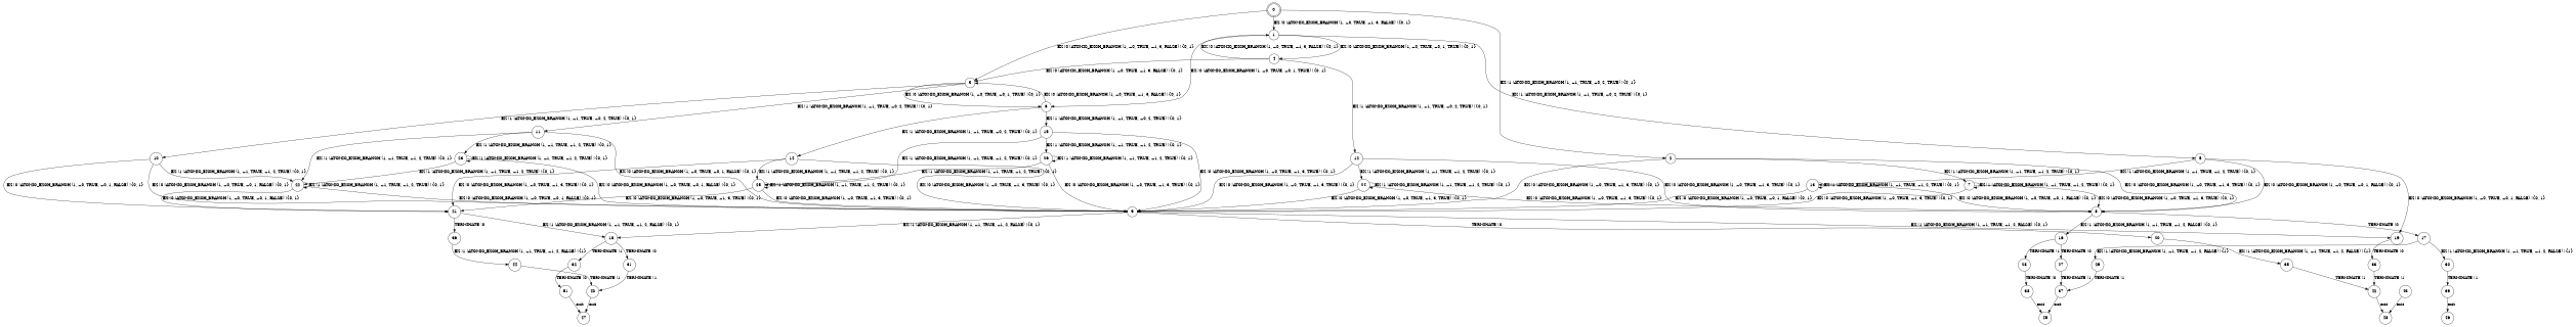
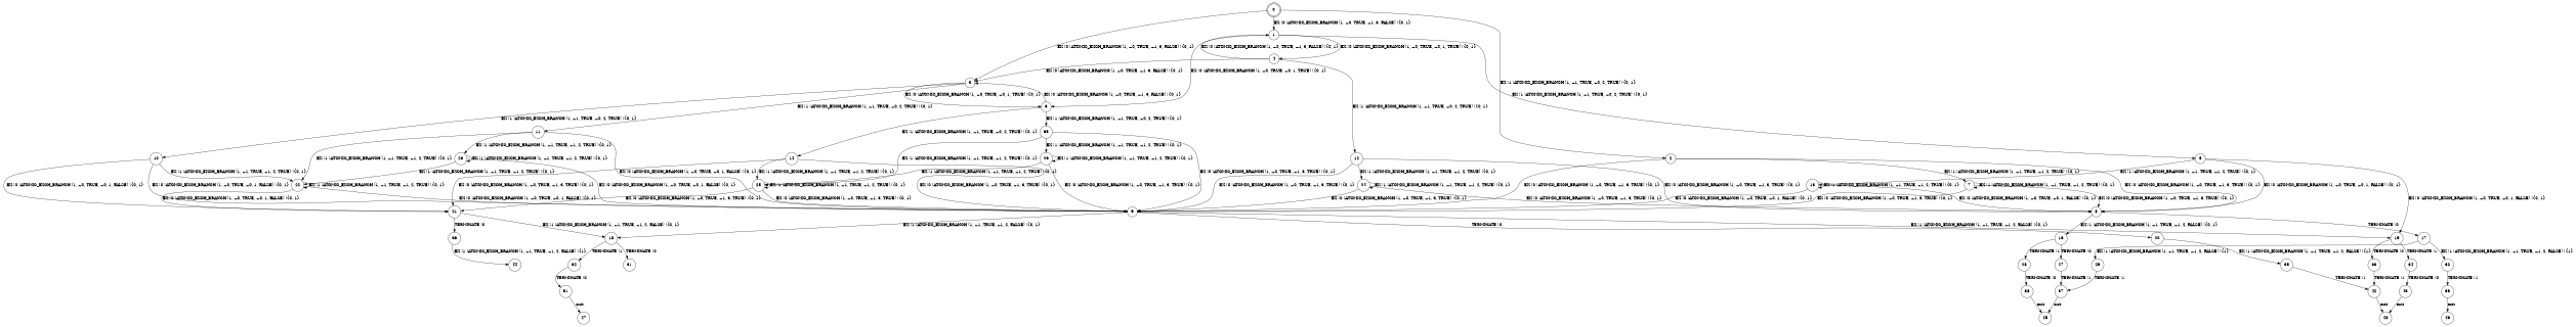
  digraph {
    fontname="DejaVu Serif"
    node [fontname="DejaVu Serif" shape=circle]
    edge [fontname="DejaVu Serif"]
    0 [peripheries=2]
    1
    2
    3
    4
    5
    6
    7
    8
    9
    10
    11
    12
    13
    19
    14
-   15
+   15 [label=65]
    16
    17
    18
    20
    21
    22
    23
    24
    25
    26
    27
    28
    29
    30
    31
    32
    33
+   34
    35
    36
    37
    38
    39
-   40
    n42 [label=51]
    42
    43
    44
    45
    46
    47
    48
    0 -> 1 [label="EX !0 !ATOMIC_EXCH_BRANCH (1, +0, TRUE, +1, 3, FALSE) !{0, 1}"]
    0 -> 2 [label="EX !1 !ATOMIC_EXCH_BRANCH (1, +1, TRUE, +0, 2, TRUE) !{0, 1}"]
    0 -> 3 [label="EX !0 !ATOMIC_EXCH_BRANCH (1, +0, TRUE, +1, 3, FALSE) !{0, 1}"]
    1 -> 4 [label="EX !0 !ATOMIC_EXCH_BRANCH (1, +0, TRUE, +0, 1, TRUE) !{0, 1}"]
    1 -> 5 [label="EX !1 !ATOMIC_EXCH_BRANCH (1, +1, TRUE, +0, 2, TRUE) !{0, 1}"]
    1 -> 6 [label="EX !0 !ATOMIC_EXCH_BRANCH (1, +0, TRUE, +0, 1, TRUE) !{0, 1}"]
    2 -> 7 [label="EX !1 !ATOMIC_EXCH_BRANCH (1, +1, TRUE, +1, 2, TRUE) !{0, 1}"]
    2 -> 8 [label="EX !0 !ATOMIC_EXCH_BRANCH (1, +0, TRUE, +1, 3, TRUE) !{0, 1}"]
    2 -> 9 [label="EX !0 !ATOMIC_EXCH_BRANCH (1, +0, TRUE, +1, 3, TRUE) !{0, 1}"]
    3 -> 6 [label="EX !0 !ATOMIC_EXCH_BRANCH (1, +0, TRUE, +0, 1, TRUE) !{0, 1}"]
    3 -> 10 [label="EX !1 !ATOMIC_EXCH_BRANCH (1, +1, TRUE, +0, 2, TRUE) !{0, 1}"]
    3 -> 11 [label="EX !1 !ATOMIC_EXCH_BRANCH (1, +1, TRUE, +0, 2, TRUE) !{0, 1}"]
    4 -> 1 [label="EX !0 !ATOMIC_EXCH_BRANCH (1, +0, TRUE, +1, 3, FALSE) !{0, 1}"]
    4 -> 3 [label="EX !0 !ATOMIC_EXCH_BRANCH (1, +0, TRUE, +1, 3, FALSE) !{0, 1}"]
    4 -> 12 [label="EX !1 !ATOMIC_EXCH_BRANCH (1, +1, TRUE, +0, 2, TRUE) !{0, 1}"]
    5 -> 8 [label="EX !0 !ATOMIC_EXCH_BRANCH (1, +0, TRUE, +0, 1, FALSE) !{0, 1}"]
    5 -> 13 [label="EX !1 !ATOMIC_EXCH_BRANCH (1, +1, TRUE, +1, 2, TRUE) !{0, 1}"]
    5 -> 19 [label="EX !0 !ATOMIC_EXCH_BRANCH (1, +0, TRUE, +0, 1, FALSE) !{0, 1}"]
    6 -> 3 [label="EX !0 !ATOMIC_EXCH_BRANCH (1, +0, TRUE, +1, 3, FALSE) !{0, 1}"]
    6 -> 14 [label="EX !1 !ATOMIC_EXCH_BRANCH (1, +1, TRUE, +0, 2, TRUE) !{0, 1}"]
    6 -> 15 [label="EX !1 !ATOMIC_EXCH_BRANCH (1, +1, TRUE, +0, 2, TRUE) !{0, 1}"]
    7 -> 7 [label="EX !1 !ATOMIC_EXCH_BRANCH (1, +1, TRUE, +1, 2, TRUE) !{0, 1}"]
    7 -> 8 [label="EX !0 !ATOMIC_EXCH_BRANCH (1, +0, TRUE, +1, 3, TRUE) !{0, 1}"]
    7 -> 9 [label="EX !0 !ATOMIC_EXCH_BRANCH (1, +0, TRUE, +1, 3, TRUE) !{0, 1}"]
    8 -> 16 [label="EX !1 !ATOMIC_EXCH_BRANCH (1, +1, TRUE, +1, 2, FALSE) !{0, 1}"]
    8 -> 17 [label="TERMINATE !0"]
    9 -> 19 [label="EX !1 !ATOMIC_EXCH_BRANCH (1, +1, TRUE, +1, 2, FALSE) !{0, 1}"]
    9 -> 18 [label="EX !1 !ATOMIC_EXCH_BRANCH (1, +1, TRUE, +1, 2, FALSE) !{0, 1}"]
    9 -> 20 [label="TERMINATE !0"]
    10 -> 9 [label="EX !0 !ATOMIC_EXCH_BRANCH (1, +0, TRUE, +0, 1, FALSE) !{0, 1}"]
    10 -> 21 [label="EX !0 !ATOMIC_EXCH_BRANCH (1, +0, TRUE, +0, 1, FALSE) !{0, 1}"]
    10 -> 22 [label="EX !1 !ATOMIC_EXCH_BRANCH (1, +1, TRUE, +1, 2, TRUE) !{0, 1}"]
    11 -> 9 [label="EX !0 !ATOMIC_EXCH_BRANCH (1, +0, TRUE, +0, 1, FALSE) !{0, 1}"]
    11 -> 22 [label="EX !1 !ATOMIC_EXCH_BRANCH (1, +1, TRUE, +1, 2, TRUE) !{0, 1}"]
    11 -> 23 [label="EX !1 !ATOMIC_EXCH_BRANCH (1, +1, TRUE, +1, 2, TRUE) !{0, 1}"]
    12 -> 8 [label="EX !0 !ATOMIC_EXCH_BRANCH (1, +0, TRUE, +1, 3, TRUE) !{0, 1}"]
    12 -> 9 [label="EX !0 !ATOMIC_EXCH_BRANCH (1, +0, TRUE, +1, 3, TRUE) !{0, 1}"]
    12 -> 24 [label="EX !1 !ATOMIC_EXCH_BRANCH (1, +1, TRUE, +1, 2, TRUE) !{0, 1}"]
    13 -> 8 [label="EX !0 !ATOMIC_EXCH_BRANCH (1, +0, TRUE, +0, 1, FALSE) !{0, 1}"]
    13 -> 9 [label="EX !0 !ATOMIC_EXCH_BRANCH (1, +0, TRUE, +0, 1, FALSE) !{0, 1}"]
    13 -> 13 [label="EX !1 !ATOMIC_EXCH_BRANCH (1, +1, TRUE, +1, 2, TRUE) !{0, 1}"]
    19 -> 33 [label="TERMINATE !0"]
+   19 -> 34 [label="TERMINATE !1"]
    14 -> 9 [label="EX !0 !ATOMIC_EXCH_BRANCH (1, +0, TRUE, +1, 3, TRUE) !{0, 1}"]
    14 -> 21 [label="EX !0 !ATOMIC_EXCH_BRANCH (1, +0, TRUE, +1, 3, TRUE) !{0, 1}"]
    14 -> 25 [label="EX !1 !ATOMIC_EXCH_BRANCH (1, +1, TRUE, +1, 2, TRUE) !{0, 1}"]
    15 -> 9 [label="EX !0 !ATOMIC_EXCH_BRANCH (1, +0, TRUE, +1, 3, TRUE) !{0, 1}"]
    15 -> 25 [label="EX !1 !ATOMIC_EXCH_BRANCH (1, +1, TRUE, +1, 2, TRUE) !{0, 1}"]
    15 -> 26 [label="EX !1 !ATOMIC_EXCH_BRANCH (1, +1, TRUE, +1, 2, TRUE) !{0, 1}"]
    16 -> 27 [label="TERMINATE !0"]
    16 -> 28 [label="TERMINATE !1"]
    17 -> 29 [label="EX !1 !ATOMIC_EXCH_BRANCH (1, +1, TRUE, +1, 2, FALSE) !{1}"]
    17 -> 30 [label="EX !1 !ATOMIC_EXCH_BRANCH (1, +1, TRUE, +1, 2, FALSE) !{1}"]
    18 -> 31 [label="TERMINATE !0"]
    18 -> 32 [label="TERMINATE !1"]
    20 -> 35 [label="EX !1 !ATOMIC_EXCH_BRANCH (1, +1, TRUE, +1, 2, FALSE) !{1}"]
    21 -> 18 [label="EX !1 !ATOMIC_EXCH_BRANCH (1, +1, TRUE, +1, 2, FALSE) !{0, 1}"]
    21 -> 36 [label="TERMINATE !0"]
    22 -> 9 [label="EX !0 !ATOMIC_EXCH_BRANCH (1, +0, TRUE, +0, 1, FALSE) !{0, 1}"]
    22 -> 21 [label="EX !0 !ATOMIC_EXCH_BRANCH (1, +0, TRUE, +0, 1, FALSE) !{0, 1}"]
    22 -> 22 [label="EX !1 !ATOMIC_EXCH_BRANCH (1, +1, TRUE, +1, 2, TRUE) !{0, 1}"]
    23 -> 9 [label="EX !0 !ATOMIC_EXCH_BRANCH (1, +0, TRUE, +0, 1, FALSE) !{0, 1}"]
    23 -> 22 [label="EX !1 !ATOMIC_EXCH_BRANCH (1, +1, TRUE, +1, 2, TRUE) !{0, 1}"]
    23 -> 23 [label="EX !1 !ATOMIC_EXCH_BRANCH (1, +1, TRUE, +1, 2, TRUE) !{0, 1}"]
    24 -> 8 [label="EX !0 !ATOMIC_EXCH_BRANCH (1, +0, TRUE, +1, 3, TRUE) !{0, 1}"]
    24 -> 9 [label="EX !0 !ATOMIC_EXCH_BRANCH (1, +0, TRUE, +1, 3, TRUE) !{0, 1}"]
    24 -> 24 [label="EX !1 !ATOMIC_EXCH_BRANCH (1, +1, TRUE, +1, 2, TRUE) !{0, 1}"]
    25 -> 9 [label="EX !0 !ATOMIC_EXCH_BRANCH (1, +0, TRUE, +1, 3, TRUE) !{0, 1}"]
    25 -> 21 [label="EX !0 !ATOMIC_EXCH_BRANCH (1, +0, TRUE, +1, 3, TRUE) !{0, 1}"]
    25 -> 25 [label="EX !1 !ATOMIC_EXCH_BRANCH (1, +1, TRUE, +1, 2, TRUE) !{0, 1}"]
    26 -> 9 [label="EX !0 !ATOMIC_EXCH_BRANCH (1, +0, TRUE, +1, 3, TRUE) !{0, 1}"]
    26 -> 25 [label="EX !1 !ATOMIC_EXCH_BRANCH (1, +1, TRUE, +1, 2, TRUE) !{0, 1}"]
    26 -> 26 [label="EX !1 !ATOMIC_EXCH_BRANCH (1, +1, TRUE, +1, 2, TRUE) !{0, 1}"]
    27 -> 37 [label="TERMINATE !1"]
    28 -> 38 [label="TERMINATE !0"]
    29 -> 37 [label="TERMINATE !1"]
    30 -> 39 [label="TERMINATE !1"]
-   31 -> 40 [label="TERMINATE !1"]
    32 -> n42 [label="TERMINATE !0"]
    33 -> 42 [label="TERMINATE !1"]
+   34 -> 43 [label="TERMINATE !0"]
    35 -> 42 [label="TERMINATE !1"]
    36 -> 44 [label="EX !1 !ATOMIC_EXCH_BRANCH (1, +1, TRUE, +1, 2, FALSE) !{1}"]
    37 -> 45 [label=exit]
    38 -> 45 [label=exit]
    39 -> 46 [label=exit]
-   40 -> 47 [label=exit]
    n42 -> 47 [label=exit]
    42 -> 48 [label=exit]
    43 -> 48 [label=exit]
-   44 -> 40 [label="TERMINATE !1"]
  }
